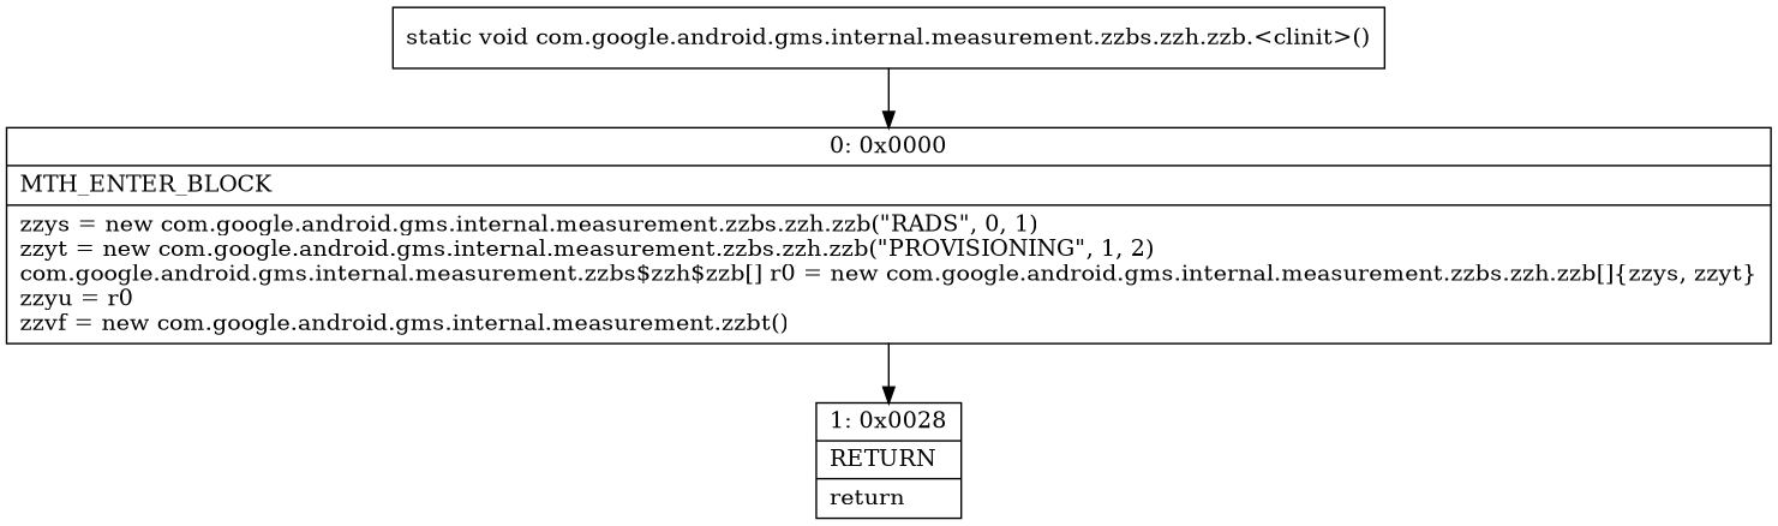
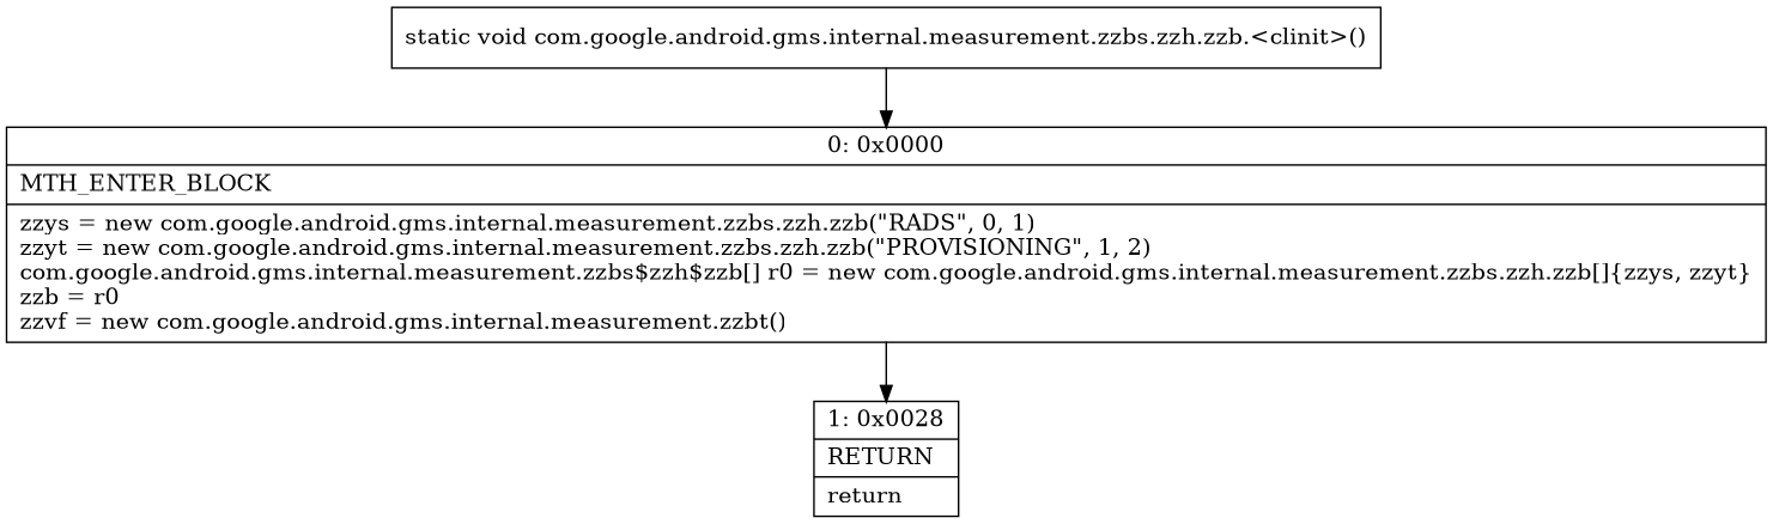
  digraph {
    node [shape=record]
-   n1 [label="{0\:\ 0x0000|MTH_ENTER_BLOCK\l|zzys = new com.google.android.gms.internal.measurement.zzbs.zzh.zzb(\"RADS\", 0, 1)\lzzyt = new com.google.android.gms.internal.measurement.zzbs.zzh.zzb(\"PROVISIONING\", 1, 2)\lcom.google.android.gms.internal.measurement.zzbs$zzh$zzb[] r0 = new com.google.android.gms.internal.measurement.zzbs.zzh.zzb[]\{zzys, zzyt\}\lzzyu = r0\lzzvf = new com.google.android.gms.internal.measurement.zzbt()\l}"]
+   n1 [label="{0\:\ 0x0000|MTH_ENTER_BLOCK\l|zzys = new com.google.android.gms.internal.measurement.zzbs.zzh.zzb(\"RADS\", 0, 1)\lzzyt = new com.google.android.gms.internal.measurement.zzbs.zzh.zzb(\"PROVISIONING\", 1, 2)\lcom.google.android.gms.internal.measurement.zzbs$zzh$zzb[] r0 = new com.google.android.gms.internal.measurement.zzbs.zzh.zzb[]\{zzys, zzyt\}\lzzb = r0\lzzvf = new com.google.android.gms.internal.measurement.zzbt()\l}"]
    n2 [label="{1\:\ 0x0028|RETURN\l|return\l}"]
    n3 [label="{static void com.google.android.gms.internal.measurement.zzbs.zzh.zzb.\<clinit\>() }"]
    n1 -> n2
    n3 -> n1
  }
